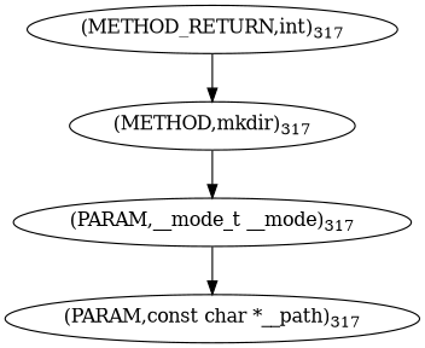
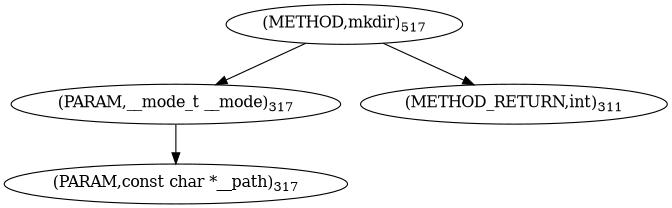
  digraph {
-   n1 [label=<(METHOD,mkdir)<SUB>317</SUB>>]
+   n1 [label=<(METHOD,mkdir)<SUB>517</SUB>>]
    n2 [label=<(PARAM,__mode_t __mode)<SUB>317</SUB>>]
-   n3 [label=<(METHOD_RETURN,int)<SUB>317</SUB>>]
+   n3 [label=<(METHOD_RETURN,int)<SUB>311</SUB>>]
    n4 [label=<(PARAM,const char *__path)<SUB>317</SUB>>]
    n1 -> n2
-   n3 -> n1
+   n1 -> n3
    n2 -> n4
  }
